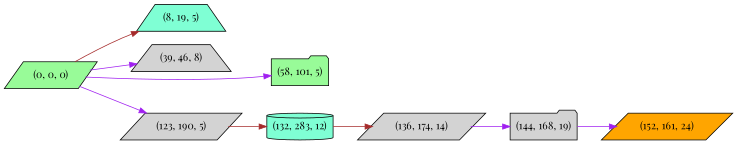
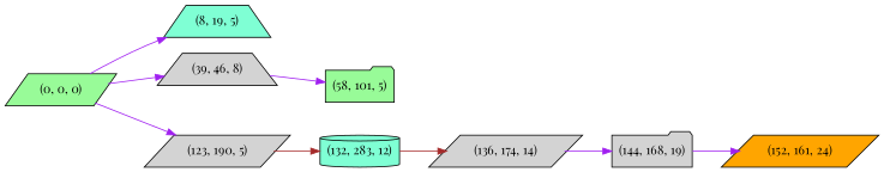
  digraph {
    fontname="Playfair Display"
    rankdir=LR
    node [fillcolor=lightgrey fontname="Playfair Display" shape=parallelogram style=filled]
    edge [color=purple fontname="Playfair Display"]
    "(0, 0, 0)" [fillcolor=palegreen]
    "(8, 19, 5)" [fillcolor=aquamarine shape=trapezium]
    "(39, 46, 8)" [shape=trapezium]
    "(58, 101, 5)" [fillcolor=palegreen shape=folder]
    "(123, 190, 5)"
    n6 [fillcolor=aquamarine label="(132, 283, 12)" shape=cylinder]
    "(136, 174, 14)"
    "(144, 168, 19)" [shape=folder]
    "(152, 161, 24)" [fillcolor=orange]
-   "(0, 0, 0)" -> "(8, 19, 5)" [color=brown]
+   "(0, 0, 0)" -> "(8, 19, 5)"
    "(0, 0, 0)" -> "(39, 46, 8)"
-   "(0, 0, 0)" -> "(58, 101, 5)"
+   "(39, 46, 8)" -> "(58, 101, 5)"
    "(0, 0, 0)" -> "(123, 190, 5)"
    "(123, 190, 5)" -> n6 [color=brown]
    n6 -> "(136, 174, 14)" [color=brown]
    "(136, 174, 14)" -> "(144, 168, 19)"
    "(144, 168, 19)" -> "(152, 161, 24)"
  }
